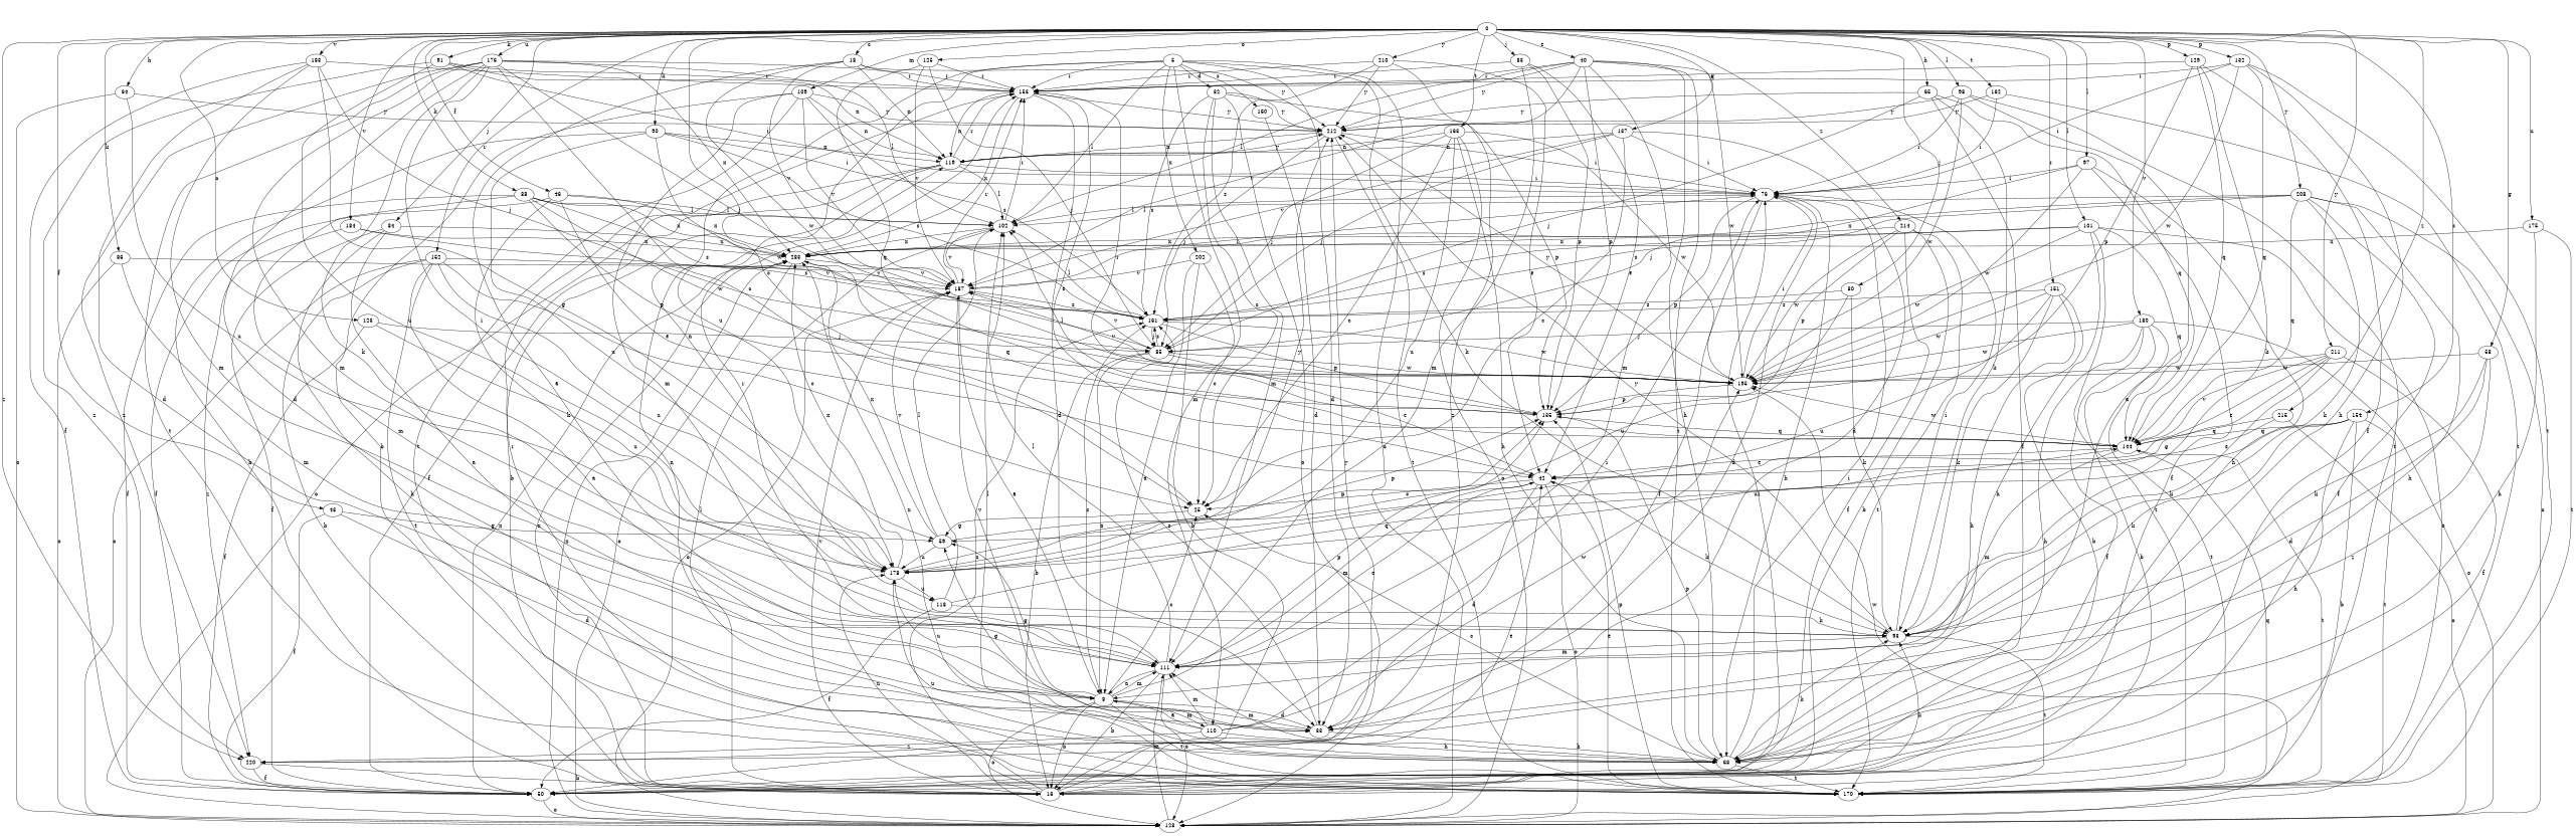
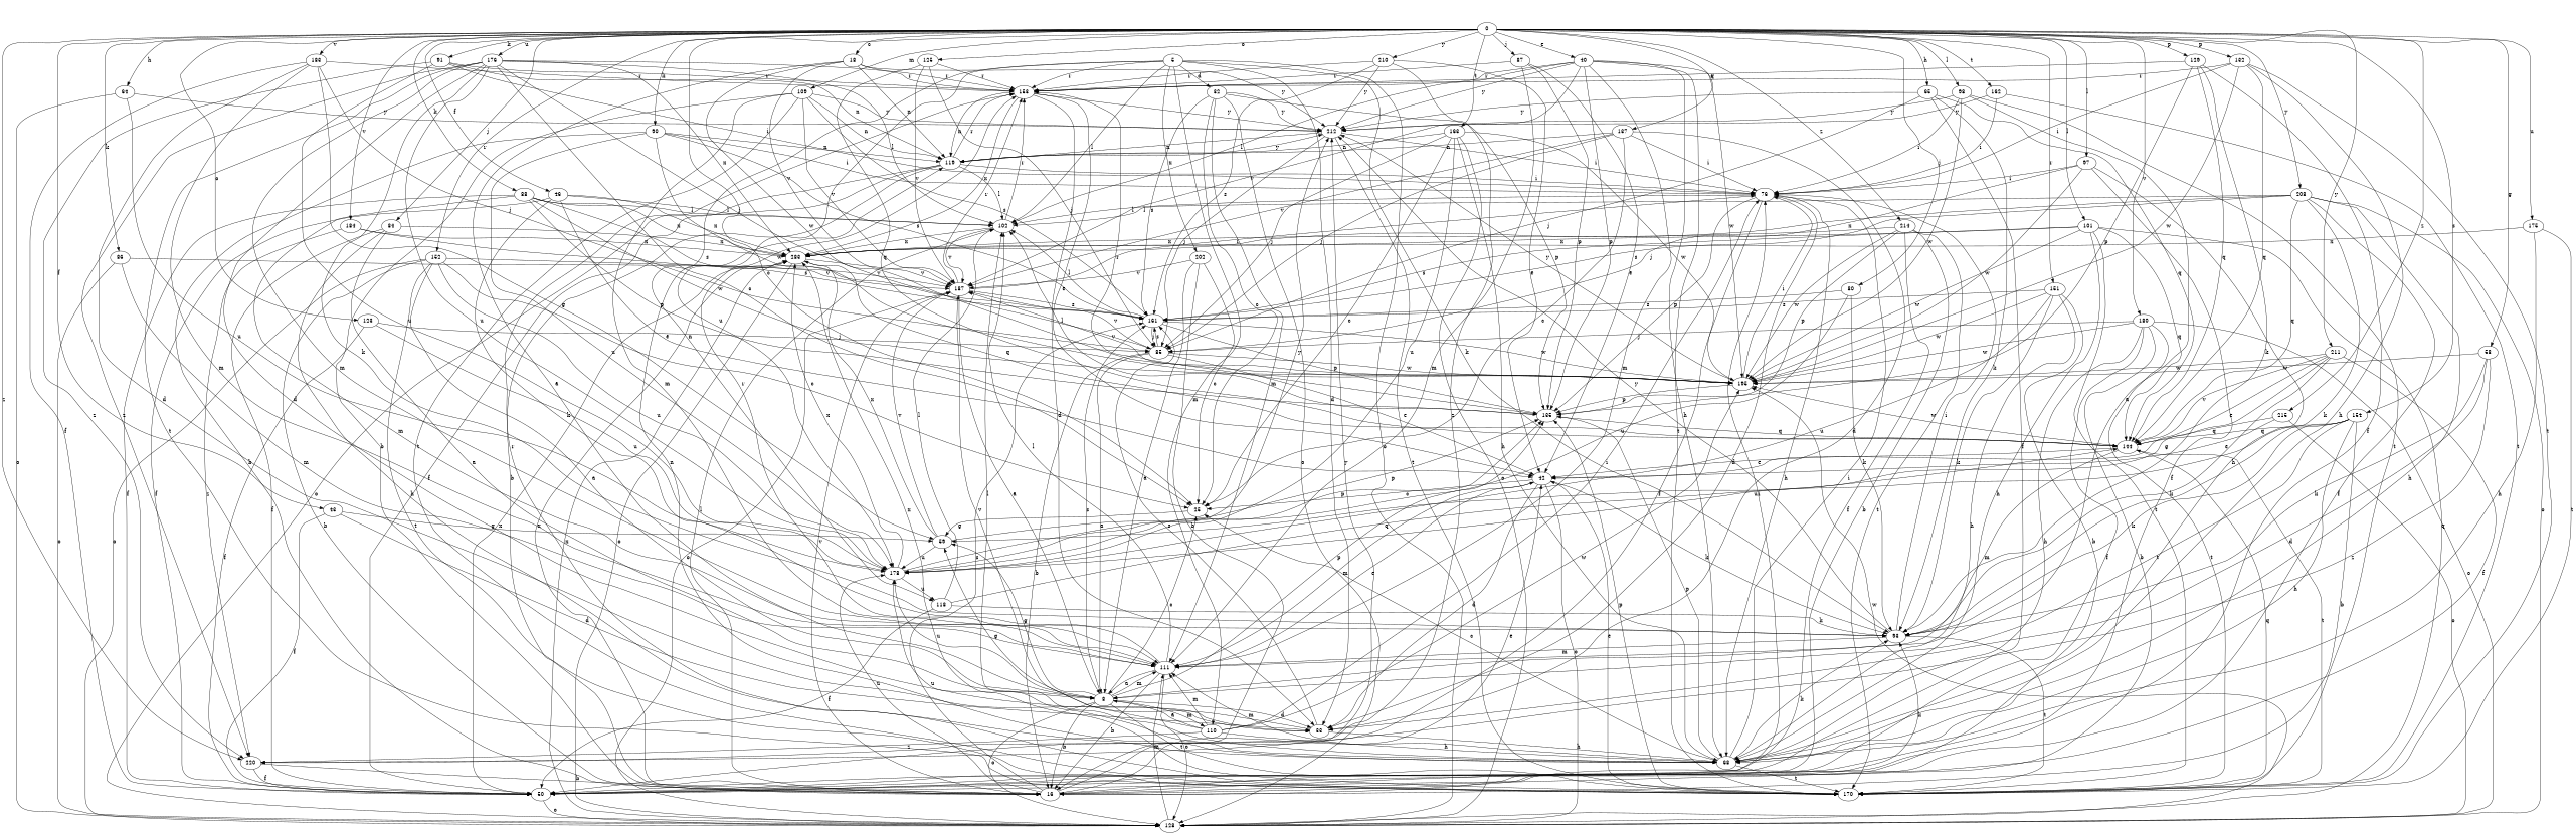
  strict digraph {
    0
    18
    25
    40
    43
    46
    58
    64
    65
    80
-   83
+   83 [label=87]
    84
    86
    88
    90
    91
    97
    98
    101
    109
    123
    125
    129
    132
    137
    151
    152
    154
    162
    163
    175
    176
    180
    183
    184
    208
    210
    211
    214
    215
    220
    153
    8
    187
    212
    119
    195
    59
    102
    111
    135
    170
    68
    33
    50
    93
    42
    n58 [label=283]
    128
    178
    85
    144
    161
    16
    76
    5
    32
    110
    118
-   160
    202
    0 -> 18 [label=c]
    0 -> 25 [label=c]
    0 -> 40 [label=e]
    0 -> 43 [label=f]
    0 -> 46 [label=f]
    0 -> 58 [label=g]
    0 -> 64 [label=h]
    0 -> 65 [label=h]
    0 -> 80 [label=j]
    0 -> 83 [label=j]
    0 -> 84 [label=j]
    0 -> 86 [label=k]
    0 -> 88 [label=k]
    0 -> 90 [label=k]
    0 -> 91 [label=k]
    0 -> 97 [label=l]
    0 -> 98 [label=l]
    0 -> 101 [label=l]
    0 -> 109 [label=m]
    0 -> 123 [label=o]
    0 -> 125 [label=o]
    0 -> 129 [label=p]
    0 -> 132 [label=p]
    0 -> 137 [label=q]
    0 -> 151 [label=r]
    0 -> 152 [label=r]
    0 -> 154 [label=s]
    0 -> 162 [label=t]
    0 -> 163 [label=t]
    0 -> 175 [label=u]
    0 -> 176 [label=u]
    0 -> 180 [label=v]
    0 -> 183 [label=v]
    0 -> 184 [label=v]
    0 -> 208 [label=y]
    0 -> 210 [label=y]
    0 -> 211 [label=y]
    0 -> 214 [label=z]
    0 -> 215 [label=z]
    0 -> 220 [label=z]
    18 -> 153 [label=r]
    18 -> 8 [label=a]
    18 -> 187 [label=v]
    18 -> 212 [label=y]
    18 -> 119 [label=n]
    18 -> 195 [label=w]
    25 -> 59 [label=g]
    40 -> 153 [label=r]
    40 -> 187 [label=v]
    40 -> 212 [label=y]
    40 -> 195 [label=w]
    40 -> 102 [label=l]
    40 -> 111 [label=m]
    40 -> 135 [label=p]
    40 -> 170 [label=t]
    40 -> 68 [label=h]
    43 -> 59 [label=g]
    43 -> 33 [label=d]
    43 -> 50 [label=f]
    46 -> 102 [label=l]
    46 -> 50 [label=f]
    46 -> 93 [label=k]
    46 -> 42 [label=e]
    46 -> n58 [label=x]
    58 -> 220 [label=z]
    58 -> 195 [label=w]
    58 -> 33 [label=d]
    58 -> 93 [label=k]
    64 -> 212 [label=y]
    64 -> 128 [label=o]
    64 -> 178 [label=u]
    65 -> 212 [label=y]
    65 -> 50 [label=f]
    65 -> 93 [label=k]
    65 -> 85 [label=j]
    65 -> 144 [label=q]
    80 -> 93 [label=k]
    80 -> 178 [label=u]
    80 -> 161 [label=s]
    83 -> 153 [label=r]
    83 -> 111 [label=m]
    83 -> 135 [label=p]
    83 -> 42 [label=e]
    84 -> 8 [label=a]
    84 -> 68 [label=h]
    84 -> 50 [label=f]
    84 -> n58 [label=x]
    86 -> 187 [label=v]
    86 -> 111 [label=m]
    86 -> 128 [label=o]
    88 -> 195 [label=w]
    88 -> 102 [label=l]
    88 -> 111 [label=m]
    88 -> 135 [label=p]
    88 -> 50 [label=f]
    88 -> n58 [label=x]
    88 -> 161 [label=s]
    90 -> 119 [label=n]
    90 -> 195 [label=w]
    90 -> 178 [label=u]
    90 -> 161 [label=s]
    90 -> 16 [label=b]
    90 -> 76 [label=i]
    91 -> 220 [label=z]
    91 -> 153 [label=r]
    91 -> 119 [label=n]
    91 -> 178 [label=u]
    91 -> 76 [label=i]
    97 -> 195 [label=w]
    97 -> 68 [label=h]
    97 -> 50 [label=f]
    97 -> 85 [label=j]
    97 -> 76 [label=i]
    98 -> 8 [label=a]
    98 -> 212 [label=y]
    98 -> 195 [label=w]
    98 -> 170 [label=t]
    98 -> 76 [label=i]
    101 -> 195 [label=w]
    101 -> 170 [label=t]
    101 -> 68 [label=h]
    101 -> n58 [label=x]
-   101 -> 128 [label=o]
+   101 -> 128 [label=q]
    101 -> 144 [label=q]
    101 -> 161 [label=s]
    109 -> 187 [label=v]
    109 -> 212 [label=y]
    109 -> 119 [label=n]
    109 -> 111 [label=m]
    109 -> 170 [label=t]
    109 -> 161 [label=s]
    109 -> 16 [label=b]
    123 -> 50 [label=f]
    123 -> 178 [label=u]
    123 -> 85 [label=j]
    125 -> 153 [label=r]
    125 -> 187 [label=v]
    125 -> 85 [label=j]
    125 -> 144 [label=q]
    129 -> 153 [label=r]
    129 -> 135 [label=p]
    129 -> 50 [label=f]
    129 -> 93 [label=k]
    129 -> 144 [label=q]
    132 -> 153 [label=r]
    132 -> 195 [label=w]
    132 -> 170 [label=t]
    132 -> 68 [label=h]
    132 -> 144 [label=q]
    132 -> 76 [label=i]
    137 -> 25 [label=c]
    137 -> 187 [label=v]
    137 -> 119 [label=n]
    137 -> 33 [label=d]
    137 -> 85 [label=j]
    137 -> 76 [label=i]
    151 -> 195 [label=w]
    151 -> 68 [label=h]
    151 -> 93 [label=k]
    151 -> 178 [label=u]
    151 -> 161 [label=s]
    151 -> 16 [label=b]
    152 -> 25 [label=c]
    152 -> 8 [label=a]
    152 -> 187 [label=v]
    152 -> 170 [label=t]
    152 -> 128 [label=o]
    152 -> 178 [label=u]
    152 -> 16 [label=b]
-   154 -> 170 [label=t]
+   154 -> 8 [label=t]
    154 -> 68 [label=h]
    154 -> 93 [label=k]
    154 -> 178 [label=u]
    154 -> 144 [label=q]
    154 -> 16 [label=b]
    162 -> 212 [label=y]
    162 -> 170 [label=t]
    162 -> 76 [label=i]
    163 -> 25 [label=c]
    163 -> 119 [label=n]
    163 -> 195 [label=w]
    163 -> 68 [label=h]
    163 -> 128 [label=o]
    163 -> 178 [label=u]
    163 -> 85 [label=j]
    175 -> 170 [label=t]
    175 -> 68 [label=h]
    175 -> n58 [label=x]
    176 -> 25 [label=c]
    176 -> 220 [label=z]
    176 -> 153 [label=r]
    176 -> 102 [label=l]
    176 -> 111 [label=m]
    176 -> 170 [label=t]
    176 -> 33 [label=d]
    176 -> 93 [label=k]
    176 -> n58 [label=x]
-   176 -> 178 [label=i]
+   176 -> 178 [label=u]
    176 -> 85 [label=j]
    180 -> 195 [label=w]
    180 -> 170 [label=t]
    180 -> 68 [label=h]
    180 -> 50 [label=f]
    180 -> 128 [label=o]
    180 -> 85 [label=j]
    180 -> 16 [label=b]
    183 -> 153 [label=r]
    183 -> 59 [label=g]
    183 -> 111 [label=m]
    183 -> 33 [label=d]
    183 -> 50 [label=f]
    183 -> 85 [label=j]
    184 -> 220 [label=z]
    184 -> n58 [label=x]
    184 -> 161 [label=s]
    208 -> 102 [label=l]
    208 -> 68 [label=h]
    208 -> 50 [label=f]
    208 -> 93 [label=k]
    208 -> n58 [label=x]
    208 -> 128 [label=o]
    208 -> 144 [label=q]
    208 -> 161 [label=s]
    210 -> 220 [label=z]
    210 -> 153 [label=r]
    210 -> 212 [label=y]
    210 -> 42 [label=e]
    210 -> 161 [label=s]
    211 -> 195 [label=w]
    211 -> 59 [label=g]
    211 -> 50 [label=f]
    211 -> 93 [label=k]
    211 -> 42 [label=e]
    211 -> 144 [label=v]
    214 -> 195 [label=w]
    214 -> 135 [label=p]
    214 -> 170 [label=t]
    214 -> 50 [label=f]
    214 -> n58 [label=x]
    214 -> 16 [label=b]
    215 -> 42 [label=e]
    215 -> 128 [label=o]
    215 -> 144 [label=q]
    220 -> 50 [label=f]
    220 -> 16 [label=b]
    153 -> 212 [label=y]
    153 -> 119 [label=n]
    153 -> 33 [label=d]
    153 -> 42 [label=e]
    153 -> n58 [label=x]
    8 -> 25 [label=c]
    8 -> 59 [label=g]
    8 -> 111 [label=m]
    8 -> 135 [label=p]
    8 -> 170 [label=t]
    8 -> 33 [label=d]
    8 -> 128 [label=o]
    8 -> 178 [label=u]
    8 -> 161 [label=s]
    8 -> 16 [label=b]
    8 -> 110 [label=m]
    187 -> 153 [label=r]
    187 -> 8 [label=a]
    187 -> 128 [label=o]
    187 -> 161 [label=s]
    187 -> 76 [label=i]
    212 -> 119 [label=n]
    212 -> 170 [label=t]
    212 -> 85 [label=j]
    212 -> 76 [label=i]
    119 -> 153 [label=r]
    119 -> 212 [label=y]
    119 -> 102 [label=l]
    119 -> 50 [label=f]
    119 -> 128 [label=o]
    119 -> 16 [label=b]
    119 -> 76 [label=i]
    195 -> 187 [label=v]
    195 -> 212 [label=y]
    195 -> 135 [label=p]
    195 -> 76 [label=i]
    59 -> 187 [label=v]
    59 -> 135 [label=p]
    59 -> n58 [label=x]
    59 -> 178 [label=u]
    102 -> 153 [label=r]
    102 -> 187 [label=v]
    102 -> n58 [label=x]
    111 -> 153 [label=r]
    111 -> 8 [label=a]
    111 -> 102 [label=l]
    111 -> 42 [label=e]
    111 -> 128 [label=o]
    111 -> 16 [label=b]
    135 -> 153 [label=r]
    135 -> 102 [label=l]
    135 -> 144 [label=q]
    170 -> 153 [label=r]
    170 -> 135 [label=p]
    170 -> 42 [label=e]
    170 -> 178 [label=u]
    170 -> 144 [label=q]
    68 -> 25 [label=c]
    68 -> 119 [label=n]
    68 -> 102 [label=l]
    68 -> 111 [label=m]
    68 -> 135 [label=p]
    68 -> 170 [label=t]
    68 -> 93 [label=k]
    68 -> n58 [label=x]
    68 -> 76 [label=i]
    33 -> 59 [label=g]
    33 -> 68 [label=h]
    33 -> 161 [label=s]
    50 -> n58 [label=x]
    50 -> 128 [label=o]
    93 -> 212 [label=y]
    93 -> 111 [label=m]
    93 -> 170 [label=t]
    93 -> 76 [label=i]
    42 -> 25 [label=c]
    42 -> 111 [label=m]
    42 -> 33 [label=d]
    42 -> 93 [label=k]
    42 -> 128 [label=o]
    n58 -> 187 [label=v]
    n58 -> 128 [label=o]
    n58 -> 144 [label=q]
    128 -> 195 [label=w]
    128 -> 111 [label=m]
    128 -> n58 [label=x]
    178 -> 212 [label=y]
    178 -> 135 [label=p]
    178 -> n58 [label=x]
    178 -> 118 [label=u]
    85 -> 8 [label=a]
    85 -> 187 [label=v]
    85 -> 195 [label=w]
    85 -> 42 [label=e]
    85 -> 161 [label=s]
    85 -> 16 [label=b]
    144 -> 195 [label=w]
    144 -> 111 [label=m]
    144 -> 170 [label=t]
    144 -> 42 [label=e]
    161 -> 195 [label=w]
    161 -> 102 [label=l]
    161 -> 135 [label=p]
    161 -> 85 [label=j]
    16 -> 187 [label=v]
    16 -> 212 [label=y]
    16 -> 102 [label=l]
    16 -> 93 [label=k]
    16 -> 42 [label=e]
    16 -> n58 [label=x]
    16 -> 178 [label=u]
    16 -> 161 [label=s]
    16 -> 76 [label=i]
    76 -> 102 [label=l]
    76 -> 135 [label=p]
    76 -> 68 [label=h]
    76 -> 33 [label=d]
    76 -> 50 [label=f]
    5 -> 153 [label=r]
    5 -> 102 [label=l]
    5 -> 33 [label=d]
    5 -> 93 [label=k]
    5 -> 128 [label=o]
    5 -> 178 [label=u]
    5 -> 32 [label=d]
    5 -> 110 [label=m]
    5 -> 118 [label=n]
-   5 -> 160 [label=s]
    5 -> 202 [label=x]
    32 -> 25 [label=c]
    32 -> 212 [label=y]
    32 -> 111 [label=m]
    32 -> 135 [label=p]
    32 -> 128 [label=o]
    32 -> 161 [label=s]
    110 -> 220 [label=z]
    110 -> 8 [label=a]
    110 -> 187 [label=v]
    110 -> 195 [label=w]
    110 -> 111 [label=m]
    110 -> 68 [label=h]
    110 -> 76 [label=i]
    118 -> 102 [label=l]
    118 -> 50 [label=f]
    118 -> 93 [label=k]
    118 -> 144 [label=q]
-   160 -> 33 [label=d]
    202 -> 25 [label=c]
    202 -> 8 [label=a]
    202 -> 187 [label=v]
    202 -> 16 [label=b]
  }
